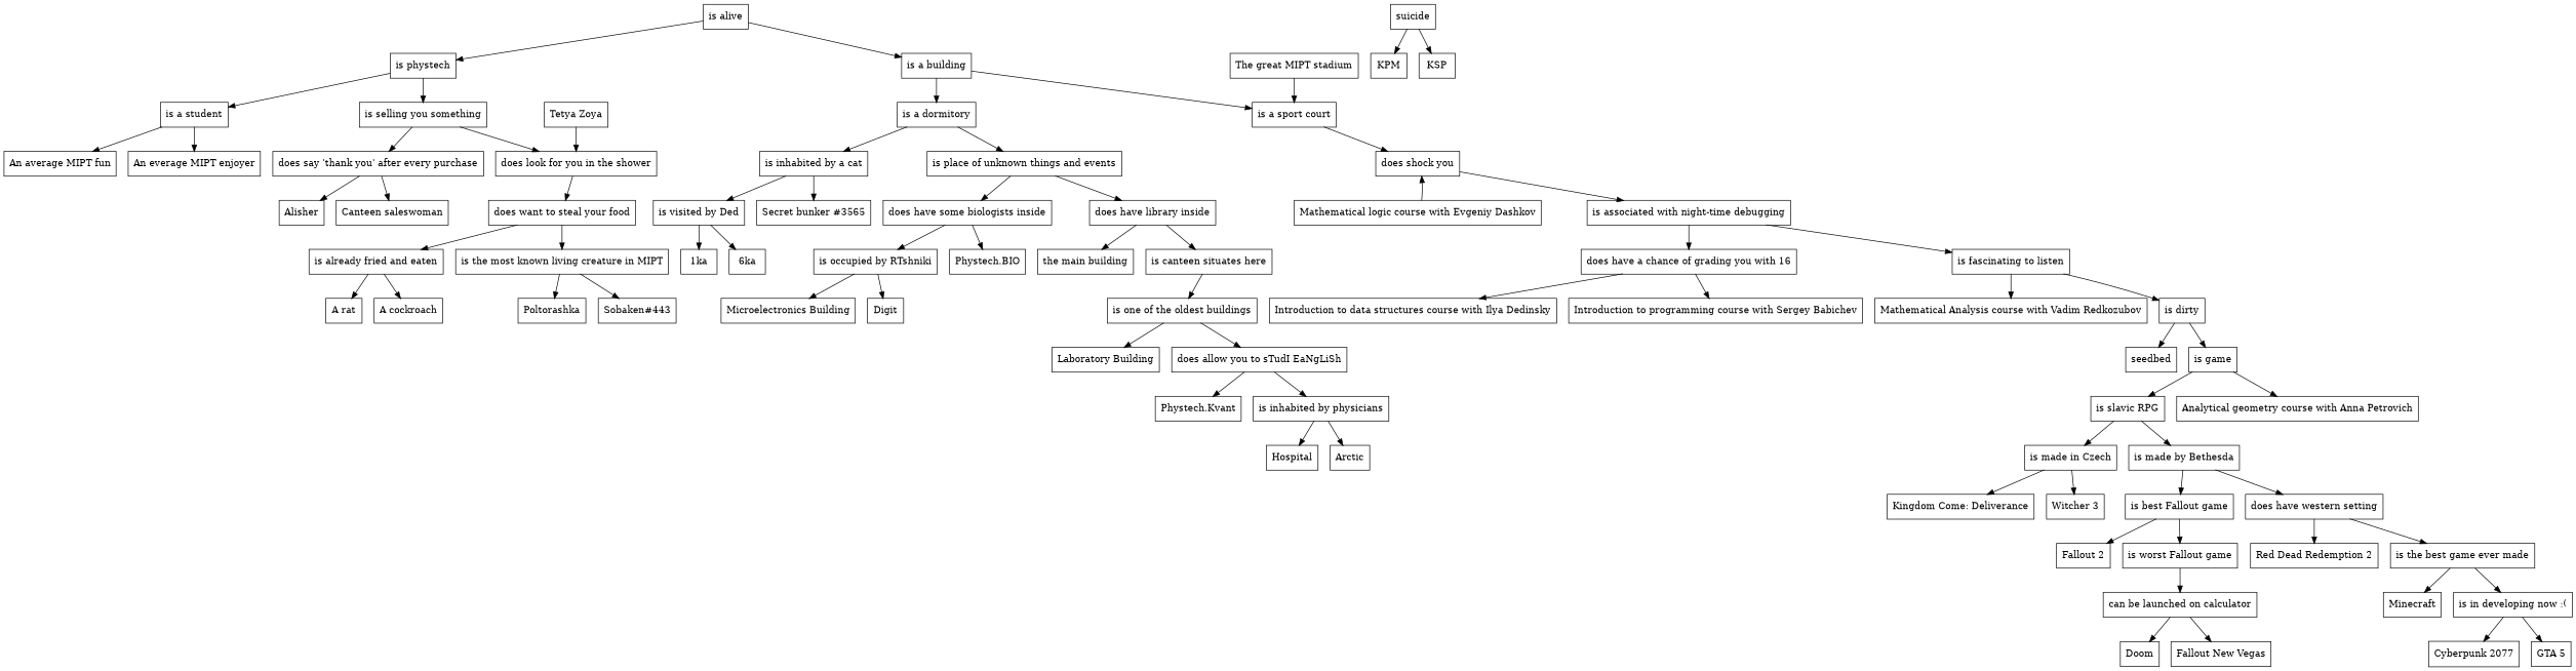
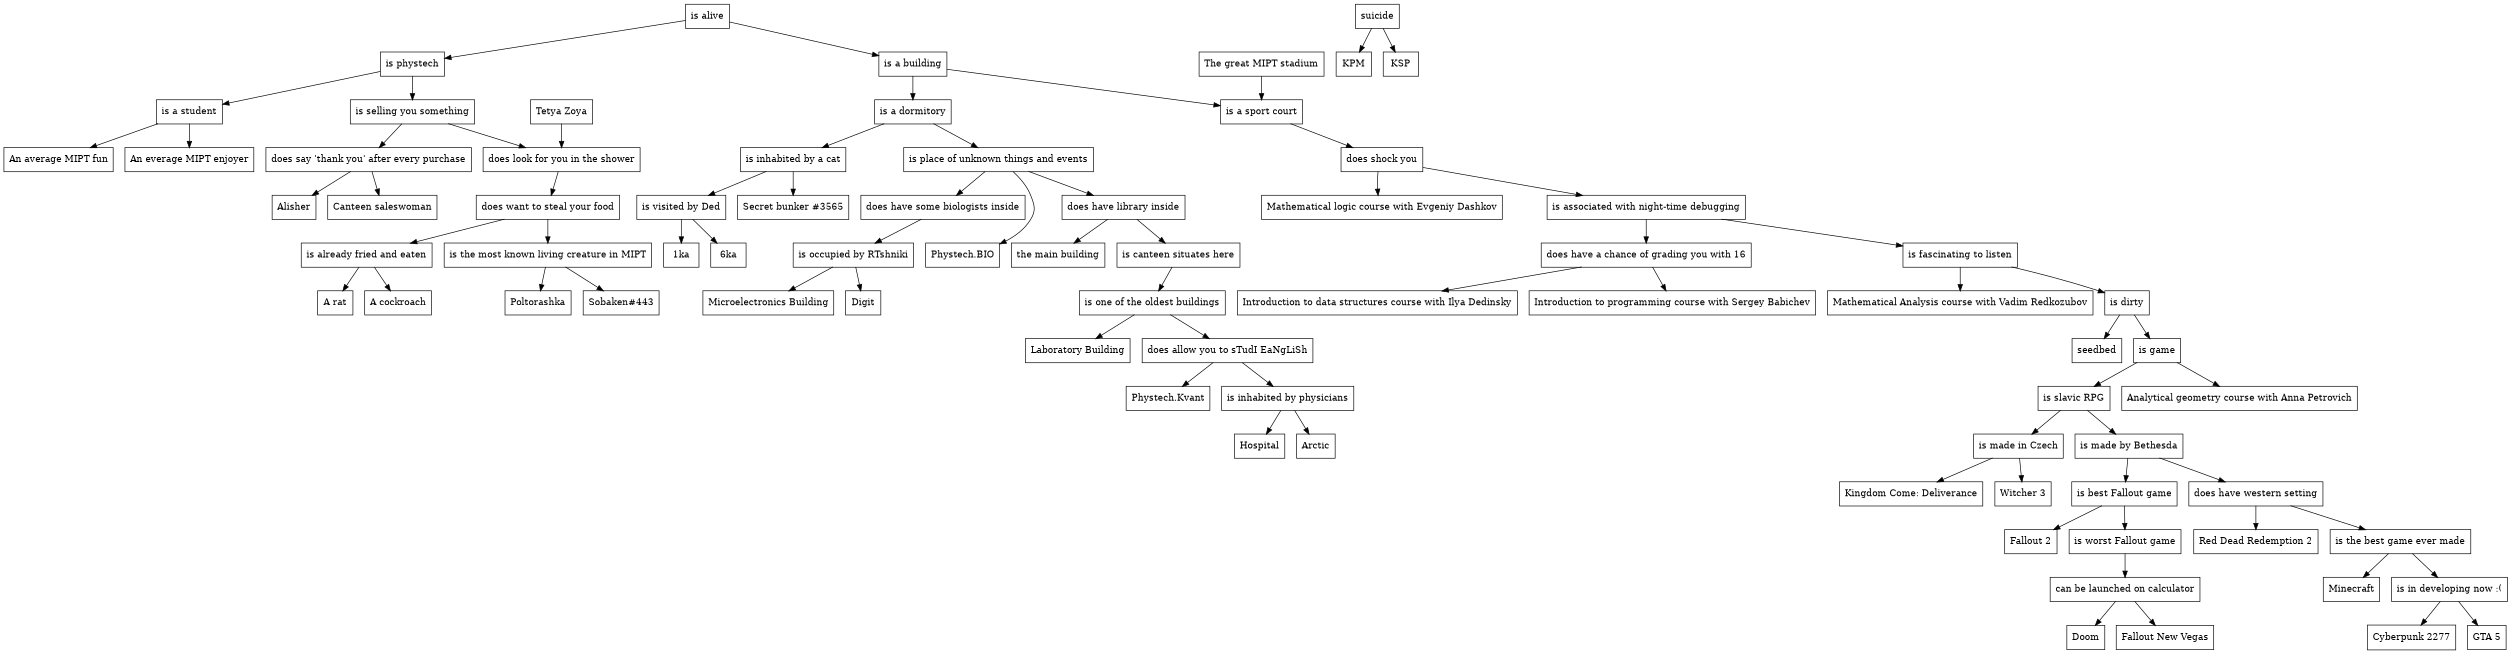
  digraph {
    node [shape=record]
    n1 [label="is alive"]
    n2 [label="is phystech"]
    n3 [label="is a building"]
    n4 [label="is a student"]
    n5 [label="is selling you something"]
    n6 [label="is a dormitory"]
    n7 [label="is a sport court"]
    n8 [label="An average MIPT fun"]
    n9 [label="An everage MIPT enjoyer"]
    n10 [label="does say 'thank you' after every purchase"]
    n11 [label="does look for you in the shower"]
    n12 [label=Alisher]
    n13 [label="Canteen saleswoman"]
    n14 [label="does want to steal your food"]
    n15 [label="Tetya Zoya"]
    n16 [label="is already fried and eaten"]
    n17 [label="is the most known living creature in MIPT"]
    n18 [label="A rat"]
    n19 [label="A cockroach"]
    n20 [label=Poltorashka]
    n21 [label="Sobaken#443"]
    n22 [label="is inhabited by a cat"]
    n23 [label="is place of unknown things and events"]
    n24 [label="does shock you"]
    n25 [label="is visited by Ded"]
    n26 [label="Secret bunker #3565"]
    n27 [label="does have some biologists inside"]
    n28 [label="does have library inside"]
    n29 [label="1ka"]
    n30 [label="6ka"]
    n31 [label="Phystech.BIO"]
    n32 [label="is occupied by RTshniki"]
    n33 [label="the main building"]
    n34 [label="is canteen situates here"]
    n35 [label="Microelectronics Building"]
    n36 [label=Digit]
    n37 [label="is one of the oldest buildings"]
    n38 [label=suicide]
    n39 [label=KPM]
    n40 [label=KSP]
    n41 [label="Laboratory Building"]
    n42 [label="does allow you to sTudI EaNgLiSh"]
    n43 [label="Phystech.Kvant"]
    n44 [label="is inhabited by physicians"]
    n45 [label=Hospital]
    n46 [label=Arctic]
    n47 [label="The great MIPT stadium"]
    n48 [label="Mathematical logic course with Evgeniy Dashkov"]
    n49 [label="is associated with night-time debugging"]
    n50 [label="does have a chance of grading you with 16"]
    n51 [label="is fascinating to listen"]
    n52 [label="Introduction to data structures course with Ilya Dedinsky"]
    n53 [label="Introduction to programming course with Sergey Babichev"]
    n54 [label="Mathematical Analysis course with Vadim Redkozubov"]
    n55 [label="is dirty"]
    n56 [label=seedbed]
    n57 [label="is game"]
    n58 [label="is slavic RPG"]
    n59 [label="Analytical geometry course with Anna Petrovich"]
    n60 [label="is made in Czech"]
    n61 [label="is made by Bethesda"]
    n62 [label="Kingdom Come: Deliverance"]
    n63 [label="Witcher 3"]
    n64 [label="is best Fallout game"]
    n65 [label="does have western setting"]
    n66 [label="Fallout 2"]
    n67 [label="is worst Fallout game"]
    n68 [label="Red Dead Redemption 2"]
    n69 [label="is the best game ever made"]
    n70 [label="can be launched on calculator"]
    n71 [label=Doom]
    n72 [label="Fallout New Vegas"]
    n73 [label=Minecraft]
    n74 [label="is in developing now :("]
-   n75 [label="Cyberpunk 2077"]
+   n75 [label="Cyberpunk 2277"]
    n76 [label="GTA 5"]
    n1 -> n2
    n1 -> n3
    n2 -> n4
    n2 -> n5
    n3 -> n6
    n3 -> n7
    n4 -> n8
    n4 -> n9
    n5 -> n10
    n5 -> n11
    n6 -> n22
    n6 -> n23
    n7 -> n24
    n10 -> n12
    n10 -> n13
    n11 -> n14
    n14 -> n16
    n14 -> n17
    n15 -> n11
    n16 -> n18
    n16 -> n19
    n17 -> n20
    n17 -> n21
    n22 -> n25
    n22 -> n26
    n23 -> n27
    n23 -> n28
-   n48 -> n24
+   n24 -> n48
    n24 -> n49
    n25 -> n29
    n25 -> n30
-   n27 -> n31
+   n23 -> n31
    n27 -> n32
    n28 -> n33
    n28 -> n34
    n32 -> n35
    n32 -> n36
    n34 -> n37
    n37 -> n41
    n37 -> n42
    n38 -> n39
    n38 -> n40
    n42 -> n43
    n42 -> n44
    n44 -> n45
    n44 -> n46
    n47 -> n7
    n49 -> n50
    n49 -> n51
    n50 -> n52
    n50 -> n53
    n51 -> n54
    n51 -> n55
    n55 -> n56
    n55 -> n57
    n57 -> n58
    n57 -> n59
    n58 -> n60
    n58 -> n61
    n60 -> n62
    n60 -> n63
    n61 -> n64
    n61 -> n65
    n64 -> n66
    n64 -> n67
    n65 -> n68
    n65 -> n69
    n67 -> n70
    n69 -> n73
    n69 -> n74
    n70 -> n71
    n70 -> n72
    n74 -> n75
    n74 -> n76
  }
